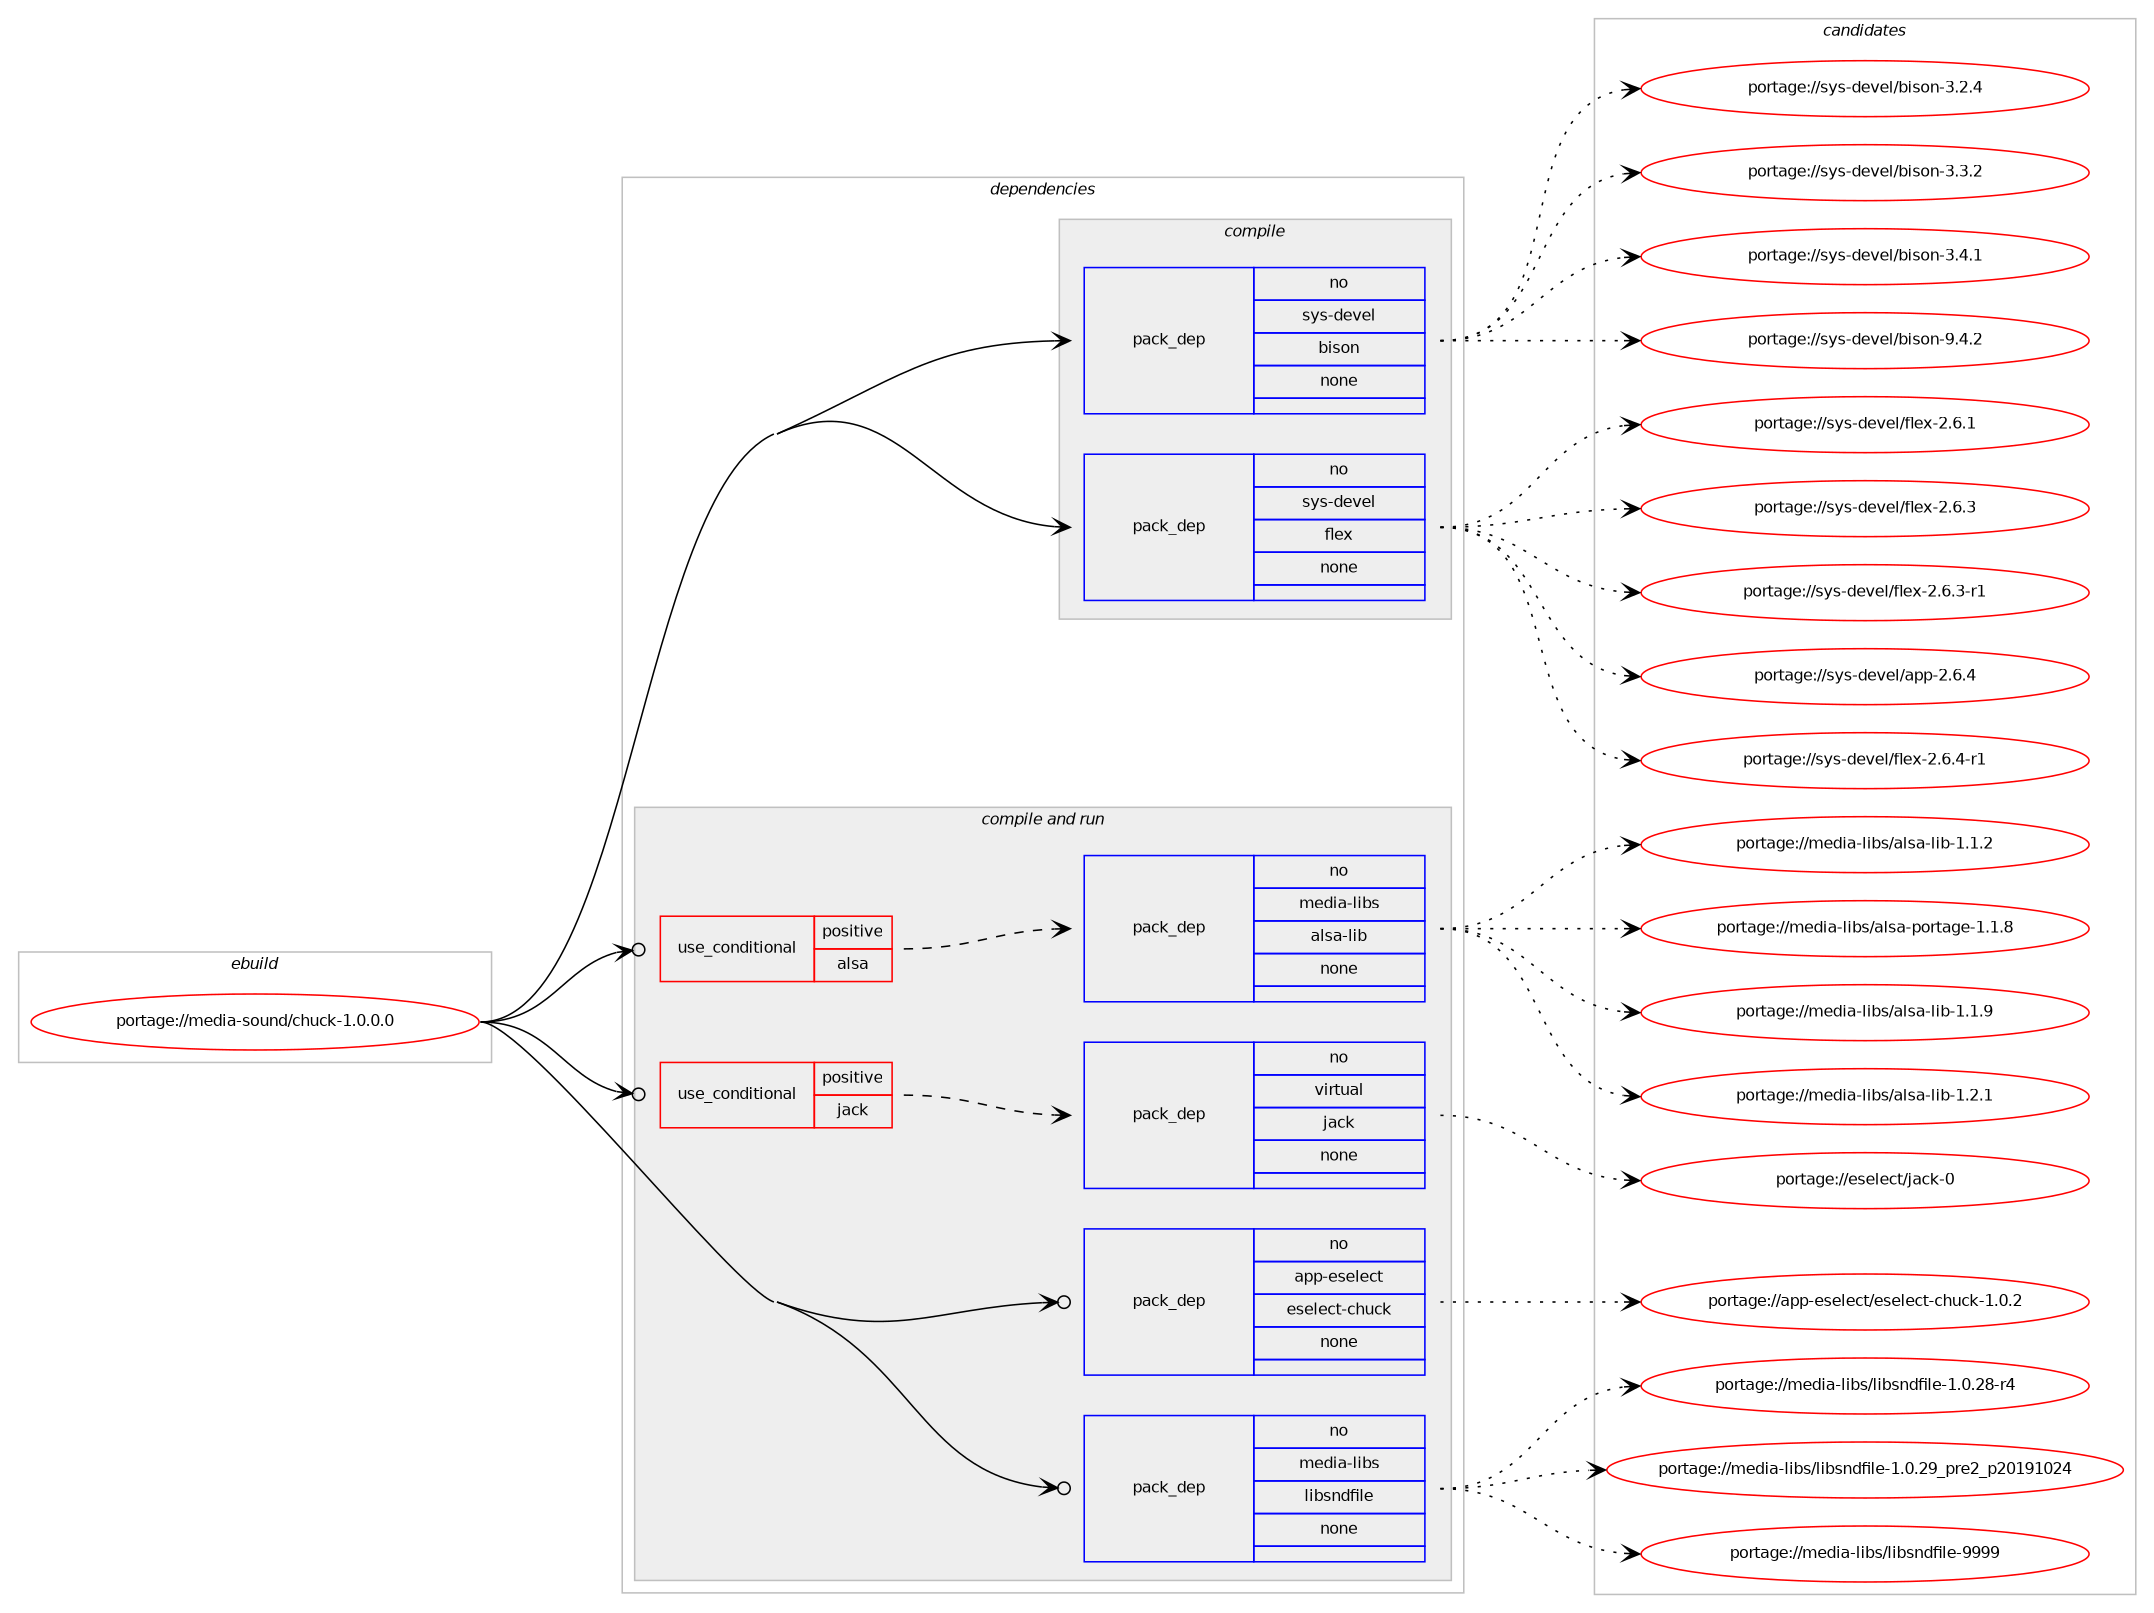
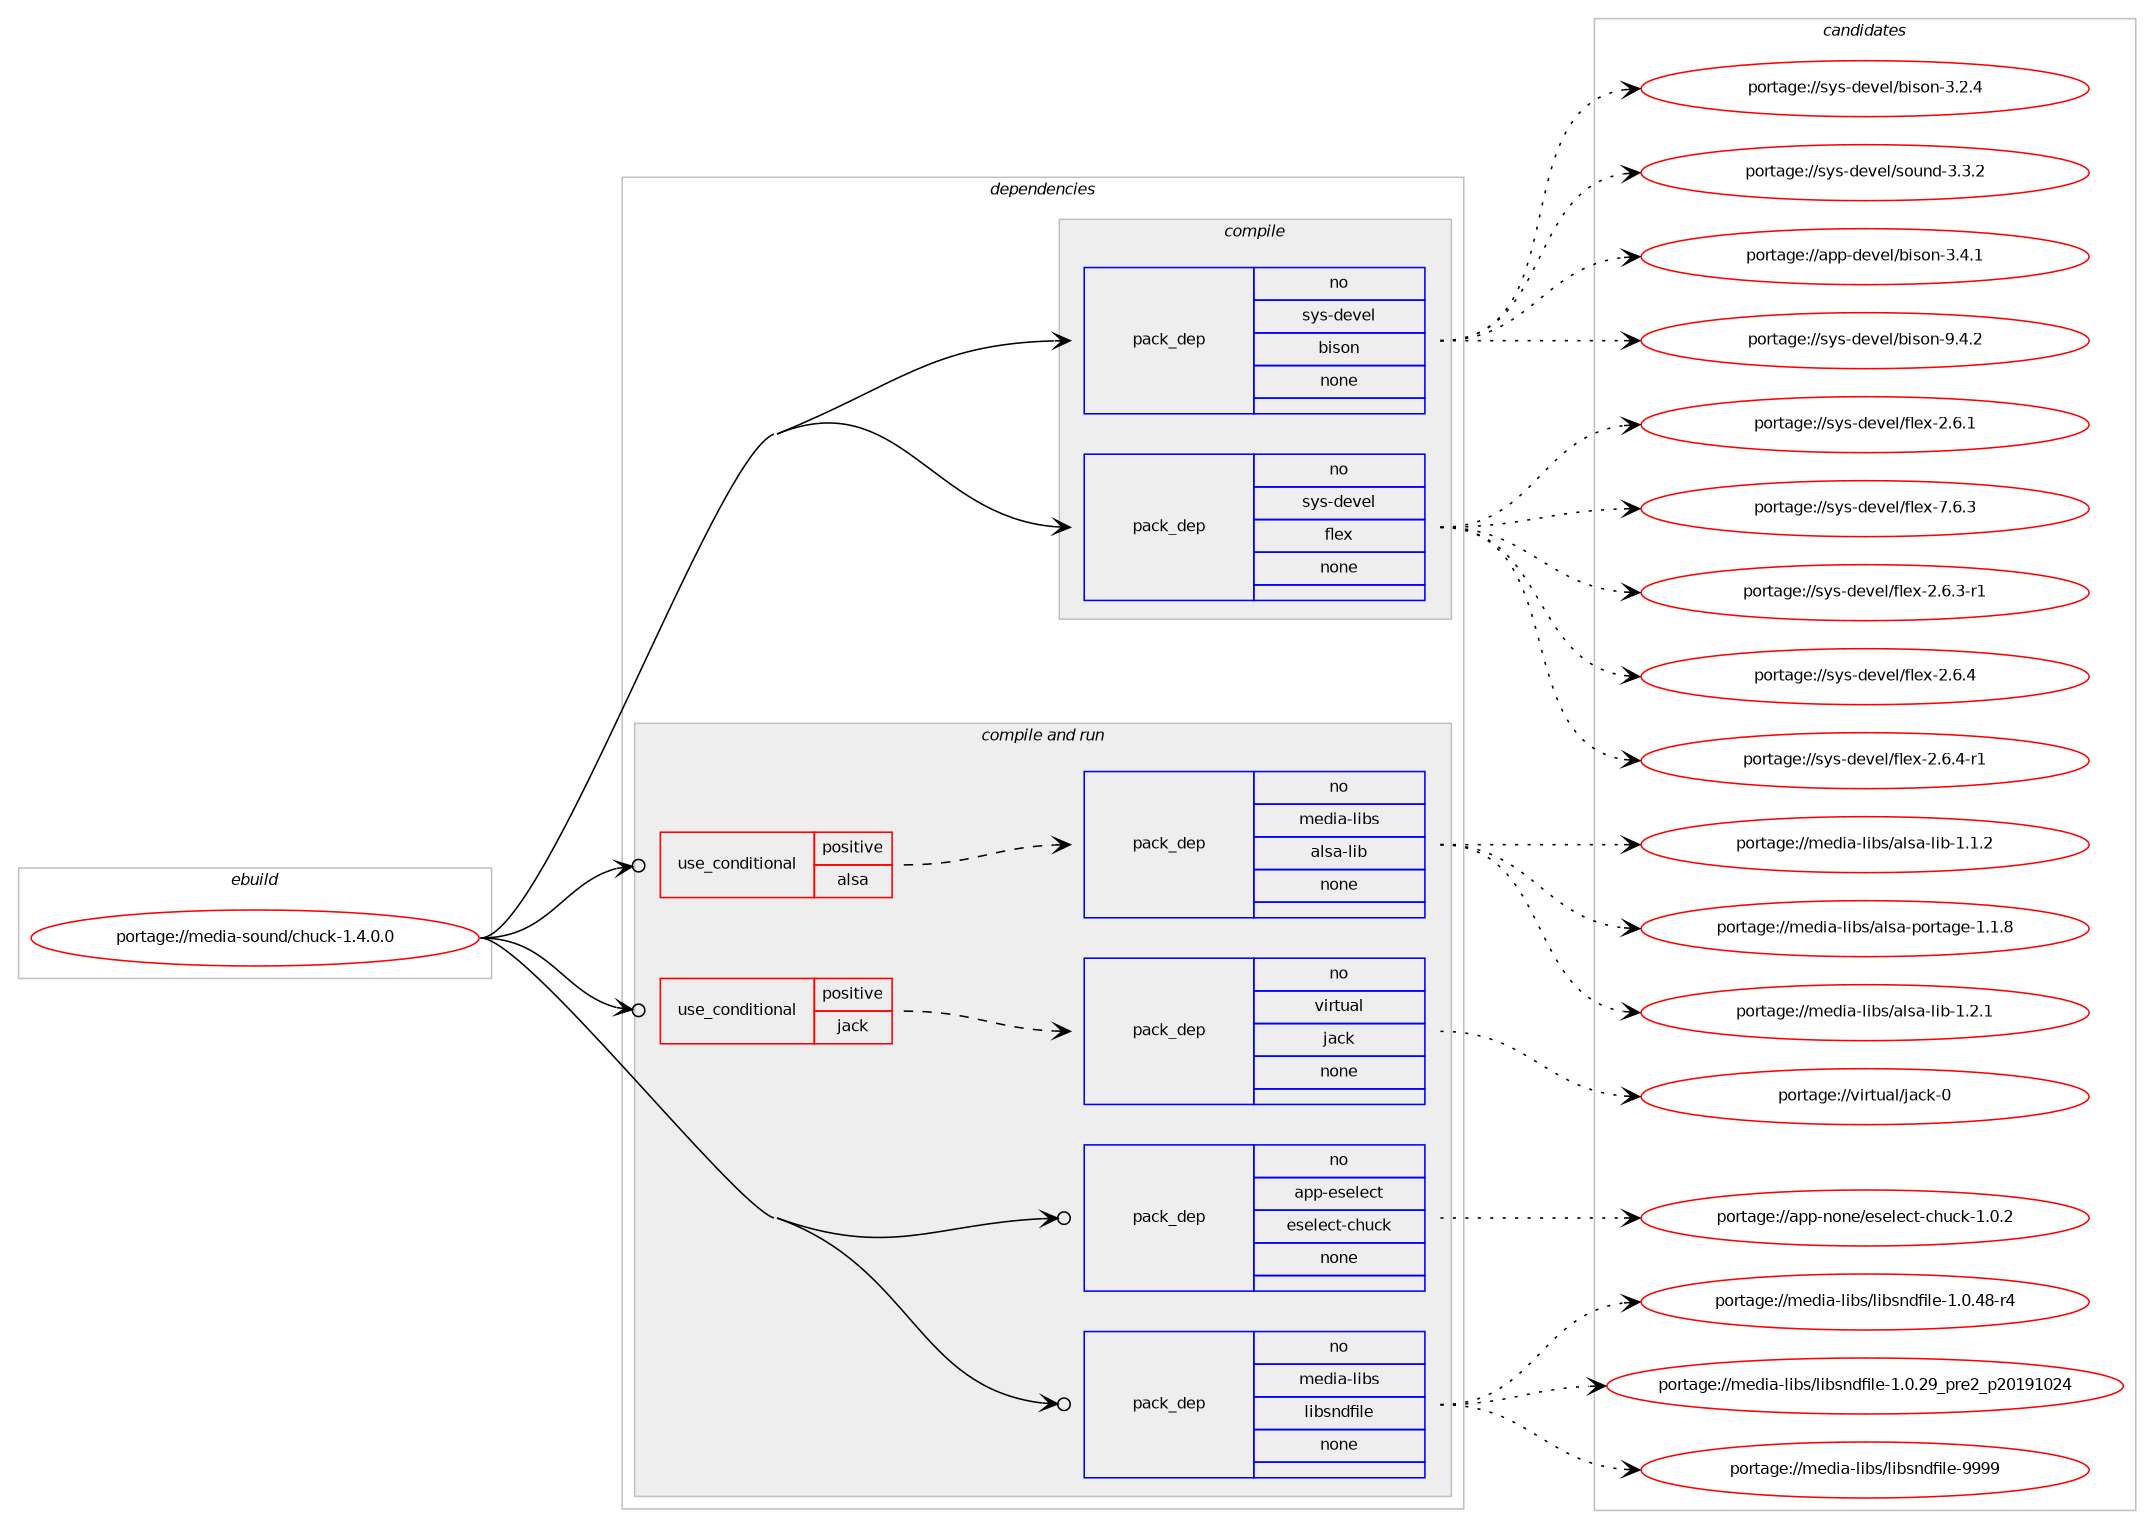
  digraph {
    compound=true
    concentrate=true
    fontname=Helvetica
    fontsize=10
    newrank=true
    rankdir=LR
    ranksep=1.5
    node [color=red fontname=Helvetica fontsize=10]
    edge [arrowhead=vee headport=w style=dotted tailport=e weight=100]
-   n1 [label="portage://media-sound/chuck-1.0.0.0" width=4]
+   n1 [label="portage://media-sound/chuck-1.4.0.0" width=4]
    n2 [color=blue label=<<TABLE BORDER="0" CELLBORDER="1" CELLSPACING="0" CELLPADDING="4" WIDTH="220"><TR><TD ROWSPAN="6" CELLPADDING="30">pack_dep</TD></TR><TR><TD WIDTH="110">no</TD></TR><TR><TD>sys-devel</TD></TR><TR><TD>bison</TD></TR><TR><TD>none</TD></TR><TR><TD></TD></TR></TABLE>> shape=none]
    n3 [color=blue label=<<TABLE BORDER="0" CELLBORDER="1" CELLSPACING="0" CELLPADDING="4" WIDTH="220"><TR><TD ROWSPAN="6" CELLPADDING="30">pack_dep</TD></TR><TR><TD WIDTH="110">no</TD></TR><TR><TD>sys-devel</TD></TR><TR><TD>flex</TD></TR><TR><TD>none</TD></TR><TR><TD></TD></TR></TABLE>> shape=none]
    n4 [color=blue label=<<TABLE BORDER="0" CELLBORDER="1" CELLSPACING="0" CELLPADDING="4" WIDTH="220"><TR><TD ROWSPAN="6" CELLPADDING="30">pack_dep</TD></TR><TR><TD WIDTH="110">no</TD></TR><TR><TD>media-libs</TD></TR><TR><TD>alsa-lib</TD></TR><TR><TD>none</TD></TR><TR><TD></TD></TR></TABLE>> shape=none]
    n5 [label=<<TABLE BORDER="0" CELLBORDER="1" CELLSPACING="0" CELLPADDING="4"><TR><TD ROWSPAN="3" CELLPADDING="10">use_conditional</TD></TR><TR><TD>positive</TD></TR><TR><TD>alsa</TD></TR></TABLE>> shape=none]
    n6 [color=blue label=<<TABLE BORDER="0" CELLBORDER="1" CELLSPACING="0" CELLPADDING="4" WIDTH="220"><TR><TD ROWSPAN="6" CELLPADDING="30">pack_dep</TD></TR><TR><TD WIDTH="110">no</TD></TR><TR><TD>virtual</TD></TR><TR><TD>jack</TD></TR><TR><TD>none</TD></TR><TR><TD></TD></TR></TABLE>> shape=none]
    n7 [label=<<TABLE BORDER="0" CELLBORDER="1" CELLSPACING="0" CELLPADDING="4"><TR><TD ROWSPAN="3" CELLPADDING="10">use_conditional</TD></TR><TR><TD>positive</TD></TR><TR><TD>jack</TD></TR></TABLE>> shape=none]
    n8 [color=blue label=<<TABLE BORDER="0" CELLBORDER="1" CELLSPACING="0" CELLPADDING="4" WIDTH="220"><TR><TD ROWSPAN="6" CELLPADDING="30">pack_dep</TD></TR><TR><TD WIDTH="110">no</TD></TR><TR><TD>app-eselect</TD></TR><TR><TD>eselect-chuck</TD></TR><TR><TD>none</TD></TR><TR><TD></TD></TR></TABLE>> shape=none]
    n9 [color=blue label=<<TABLE BORDER="0" CELLBORDER="1" CELLSPACING="0" CELLPADDING="4" WIDTH="220"><TR><TD ROWSPAN="6" CELLPADDING="30">pack_dep</TD></TR><TR><TD WIDTH="110">no</TD></TR><TR><TD>media-libs</TD></TR><TR><TD>libsndfile</TD></TR><TR><TD>none</TD></TR><TR><TD></TD></TR></TABLE>> shape=none]
    n10 [label="portage://sys-devel/bison-3.2.4" width=4]
-   n11 [label="portage://sys-devel/bison-3.3.2" width=4]
-   n12 [label="portage://sys-devel/bison-3.4.1" width=4]
+   n11 [label="portage://sys-devel/sound-3.3.2" width=4]
+   n12 [label="portage://app-devel/bison-3.4.1" width=4]
    n13 [label="portage://sys-devel/bison-9.4.2" width=4]
    n14 [label="portage://sys-devel/flex-2.6.1" width=4]
-   n15 [label="portage://sys-devel/flex-2.6.3" width=4]
+   n15 [label="portage://sys-devel/flex-7.6.3" width=4]
    n16 [label="portage://sys-devel/flex-2.6.3-r1" width=4]
-   n17 [label="portage://sys-devel/app-2.6.4" width=4]
+   n17 [label="portage://sys-devel/flex-2.6.4" width=4]
    n18 [label="portage://sys-devel/flex-2.6.4-r1" width=4]
    n19 [label="portage://media-libs/alsa-lib-1.1.2" width=4]
    n20 [label="portage://media-libs/alsa-portage-1.1.8" width=4]
-   n21 [label="portage://media-libs/alsa-lib-1.1.9" width=4]
    n22 [label="portage://media-libs/alsa-lib-1.2.1" width=4]
-   n23 [label="portage://eselect/jack-0" width=4]
-   n24 [label="portage://app-eselect/eselect-chuck-1.0.2" width=4]
-   n25 [label="portage://media-libs/libsndfile-1.0.28-r4" width=4]
+   n23 [label="portage://virtual/jack-0" width=4]
+   n24 [label="portage://app-none/eselect-chuck-1.0.2" width=4]
+   n25 [label="portage://media-libs/libsndfile-1.0.48-r4" width=4]
    n26 [label="portage://media-libs/libsndfile-1.0.29_pre2_p20191024" width=4]
    n27 [label="portage://media-libs/libsndfile-9999" width=4]
    subgraph cluster_1 {
      color=gray
      label=<<i>ebuild</i>>
      rank=same
      n1
    }
    subgraph cluster_2 {
      color=gray
      label=<<i>dependencies</i>>
      subgraph cluster_3 {
        color=gray
        fillcolor="#eeeeee"
        label=<<i>compile</i>>
        style=filled
        subgraph sub_4 {
          color=gray
          fillcolor="#eeeeee"
          label=<<i>compile</i>>
          style=filled
          n2
        }
        subgraph sub_5 {
          color=gray
          fillcolor="#eeeeee"
          label=<<i>compile</i>>
          style=filled
          n3
        }
      }
      subgraph cluster_6 {
        color=gray
        fillcolor="#eeeeee"
        label=<<i>compile and run</i>>
        style=filled
        subgraph sub_7 {
          color=gray
          fillcolor="#eeeeee"
          label=<<i>compile and run</i>>
          style=filled
          n5
          subgraph sub_8 {
            color=gray
            fillcolor="#eeeeee"
            label=<<i>compile and run</i>>
            style=filled
            n4
          }
        }
        subgraph sub_9 {
          color=gray
          fillcolor="#eeeeee"
          label=<<i>compile and run</i>>
          style=filled
          n7
          subgraph sub_10 {
            color=gray
            fillcolor="#eeeeee"
            label=<<i>compile and run</i>>
            style=filled
            n6
          }
        }
        subgraph sub_11 {
          color=gray
          fillcolor="#eeeeee"
          label=<<i>compile and run</i>>
          style=filled
          n8
        }
        subgraph sub_12 {
          color=gray
          fillcolor="#eeeeee"
          label=<<i>compile and run</i>>
          style=filled
          n9
        }
      }
      subgraph cluster_13 {
        color=gray
        fillcolor="#eeeeee"
        label=<<i>run</i>>
        style=filled
      }
    }
    subgraph cluster_14 {
      color=gray
      label=<<i>candidates</i>>
      rank=same
      subgraph sub_15 {
        color=black
        label=<<i>candidates</i>>
        nodesep=1
        rank=same
        n10
        n11
        n12
        n13
      }
      subgraph sub_16 {
        color=black
        label=<<i>candidates</i>>
        nodesep=1
        rank=same
        n14
        n15
        n16
        n17
        n18
      }
      subgraph sub_17 {
        color=black
        label=<<i>candidates</i>>
        nodesep=1
        rank=same
        n19
        n20
-       n21
        n22
      }
      subgraph sub_18 {
        color=black
        label=<<i>candidates</i>>
        nodesep=1
        rank=same
        n23
      }
      subgraph sub_19 {
        color=black
        label=<<i>candidates</i>>
        nodesep=1
        rank=same
        n24
      }
      subgraph sub_20 {
        color=black
        label=<<i>candidates</i>>
        nodesep=1
        rank=same
        n25
        n26
        n27
      }
    }
    n1 -> n2 [style=solid weight=20]
    n1 -> n3 [style=solid weight=20]
    n1 -> n5 [arrowhead=odotvee style=solid weight=20]
    n1 -> n7 [arrowhead=odotvee style=solid weight=20]
    n1 -> n8 [arrowhead=odotvee style=solid weight=20]
    n1 -> n9 [arrowhead=odotvee style=solid weight=20]
    n2 -> n10
    n2 -> n11
    n2 -> n12
    n2 -> n13
    n3 -> n14
    n3 -> n15
    n3 -> n16
    n3 -> n17
    n3 -> n18
    n4 -> n19
    n4 -> n20
-   n4 -> n21
    n4 -> n22
    n5 -> n4 [style=dashed weight=20]
    n6 -> n23
    n7 -> n6 [style=dashed weight=20]
    n8 -> n24
    n9 -> n25
    n9 -> n26
    n9 -> n27
  }
